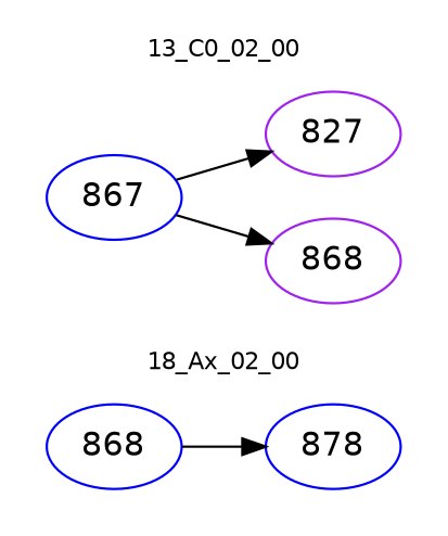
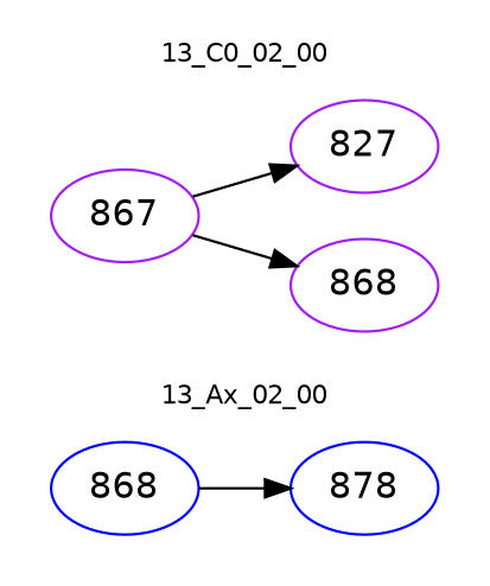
  digraph {
    fontname="DejaVu Sans"
    rankdir=LR
    node [color=blue fontname="DejaVu Sans"]
    edge [color=black fontname="DejaVu Sans"]
    n1 [label=868]
    n2 [label=878]
-   n3 [label=867]
+   n3 [color=purple label=867]
    n4 [color=purple label=868]
    n5 [color=purple label=827]
    subgraph cluster_1 {
      color=white
      fontsize=10
-     label="18_Ax_02_00"
+     label="13_Ax_02_00"
      n1
      n2
    }
    subgraph cluster_2 {
      color=white
      fontsize=10
      label="13_C0_02_00"
      n3
      n4
      n5
    }
    n1 -> n2
    n3 -> n4
    n3 -> n5
  }
